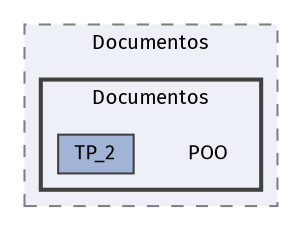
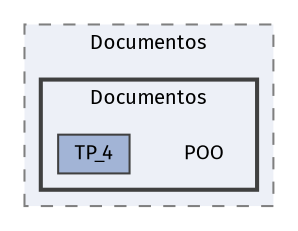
  digraph {
    compound=true
    fontname="Fira Sans"
    node [fontname="Fira Sans" fontsize=10]
    n1 [height=0.2 label=POO shape=plaintext width=0.4]
-   n2 [color=grey25 fillcolor="#a2b4d6" height=0.2 label=TP_2 shape=box style=filled width=0.4]
+   n2 [color=grey25 fillcolor="#a2b4d6" height=0.2 label=TP_4 shape=box style=filled width=0.4]
    subgraph cluster_1 {
      bgcolor="#edf0f7"
      fontsize=10
      label=Documentos
      pencolor=grey50
      style="filled,dashed"
      subgraph cluster_2 {
        bgcolor="#edf0f7"
        fontsize=10
        pencolor=grey25
        style="filled,bold"
        n1
        n2
      }
    }
  }
